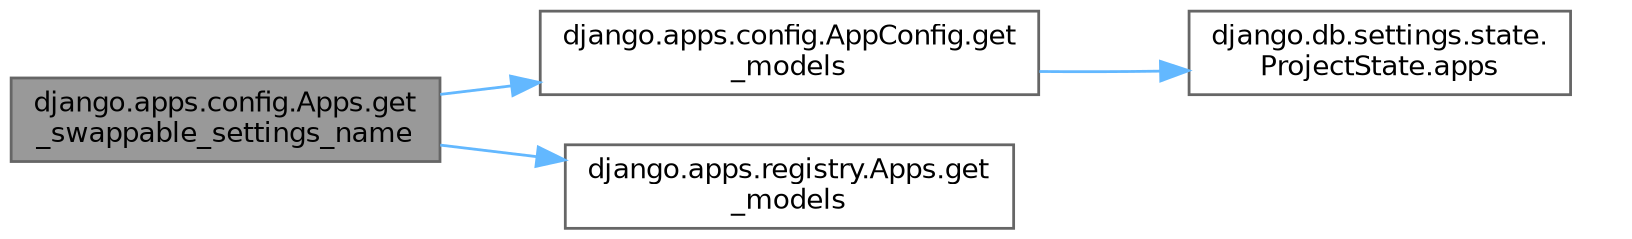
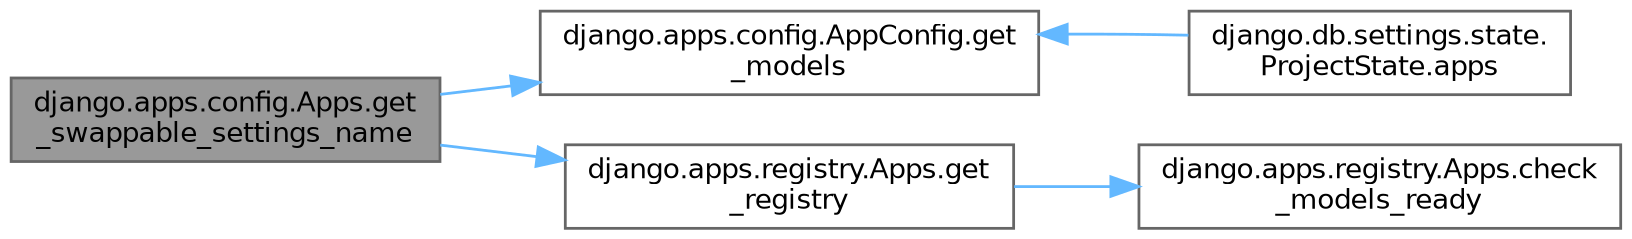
  digraph {
    rankdir=LR
    node [color=grey40 fillcolor=white fontname=Helvetica fontsize=10 shape=box style=filled]
    edge [color=steelblue1 fontname=Helvetica fontsize=10 labelfontname=Helvetica labelfontsize=10 style=solid]
    n1 [color=gray40 fillcolor=grey60 fontcolor=black height=0.2 label="django.apps.config.Apps.get\l_swappable_settings_name" width=0.4]
    n2 [height=0.2 label="django.apps.config.AppConfig.get\l_models" width=0.4]
-   n3 [height=0.2 label="django.apps.registry.Apps.get\l_models" width=0.4]
+   n3 [height=0.2 label="django.apps.registry.Apps.get\l_registry" width=0.4]
    n4 [height=0.2 label="django.db.settings.state.\lProjectState.apps" width=0.4]
+   n5 [height=0.2 label="django.apps.registry.Apps.check\l_models_ready" width=0.4]
    n1 -> n2
    n1 -> n3
-   n2 -> n4
+   n4 -> n2
+   n3 -> n5
  }
